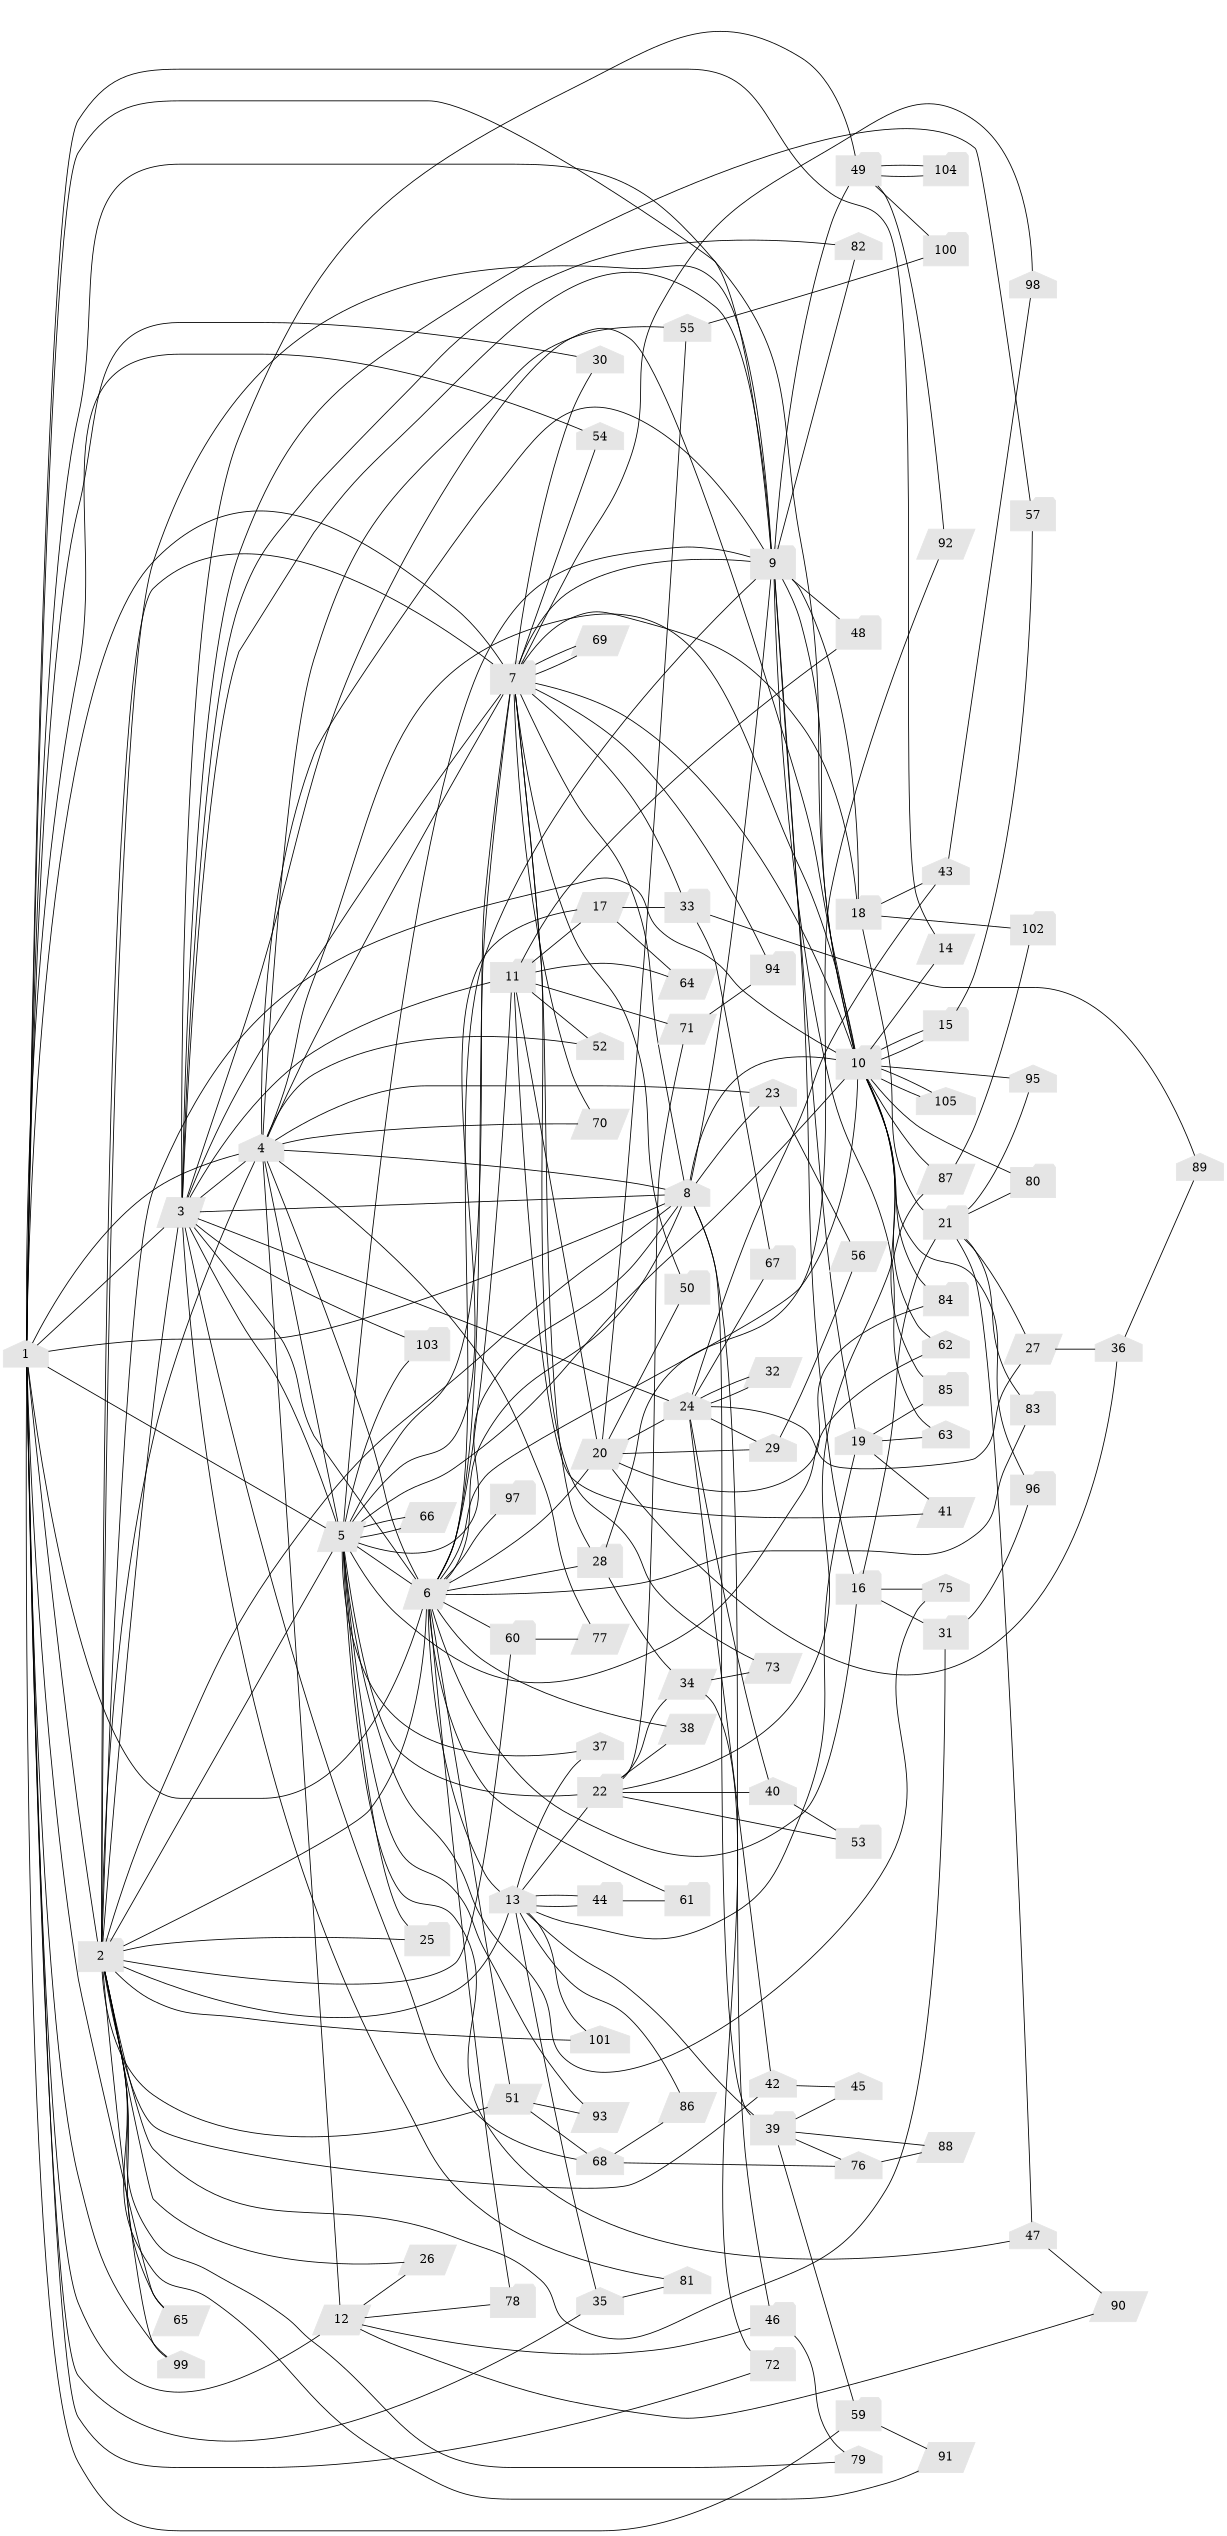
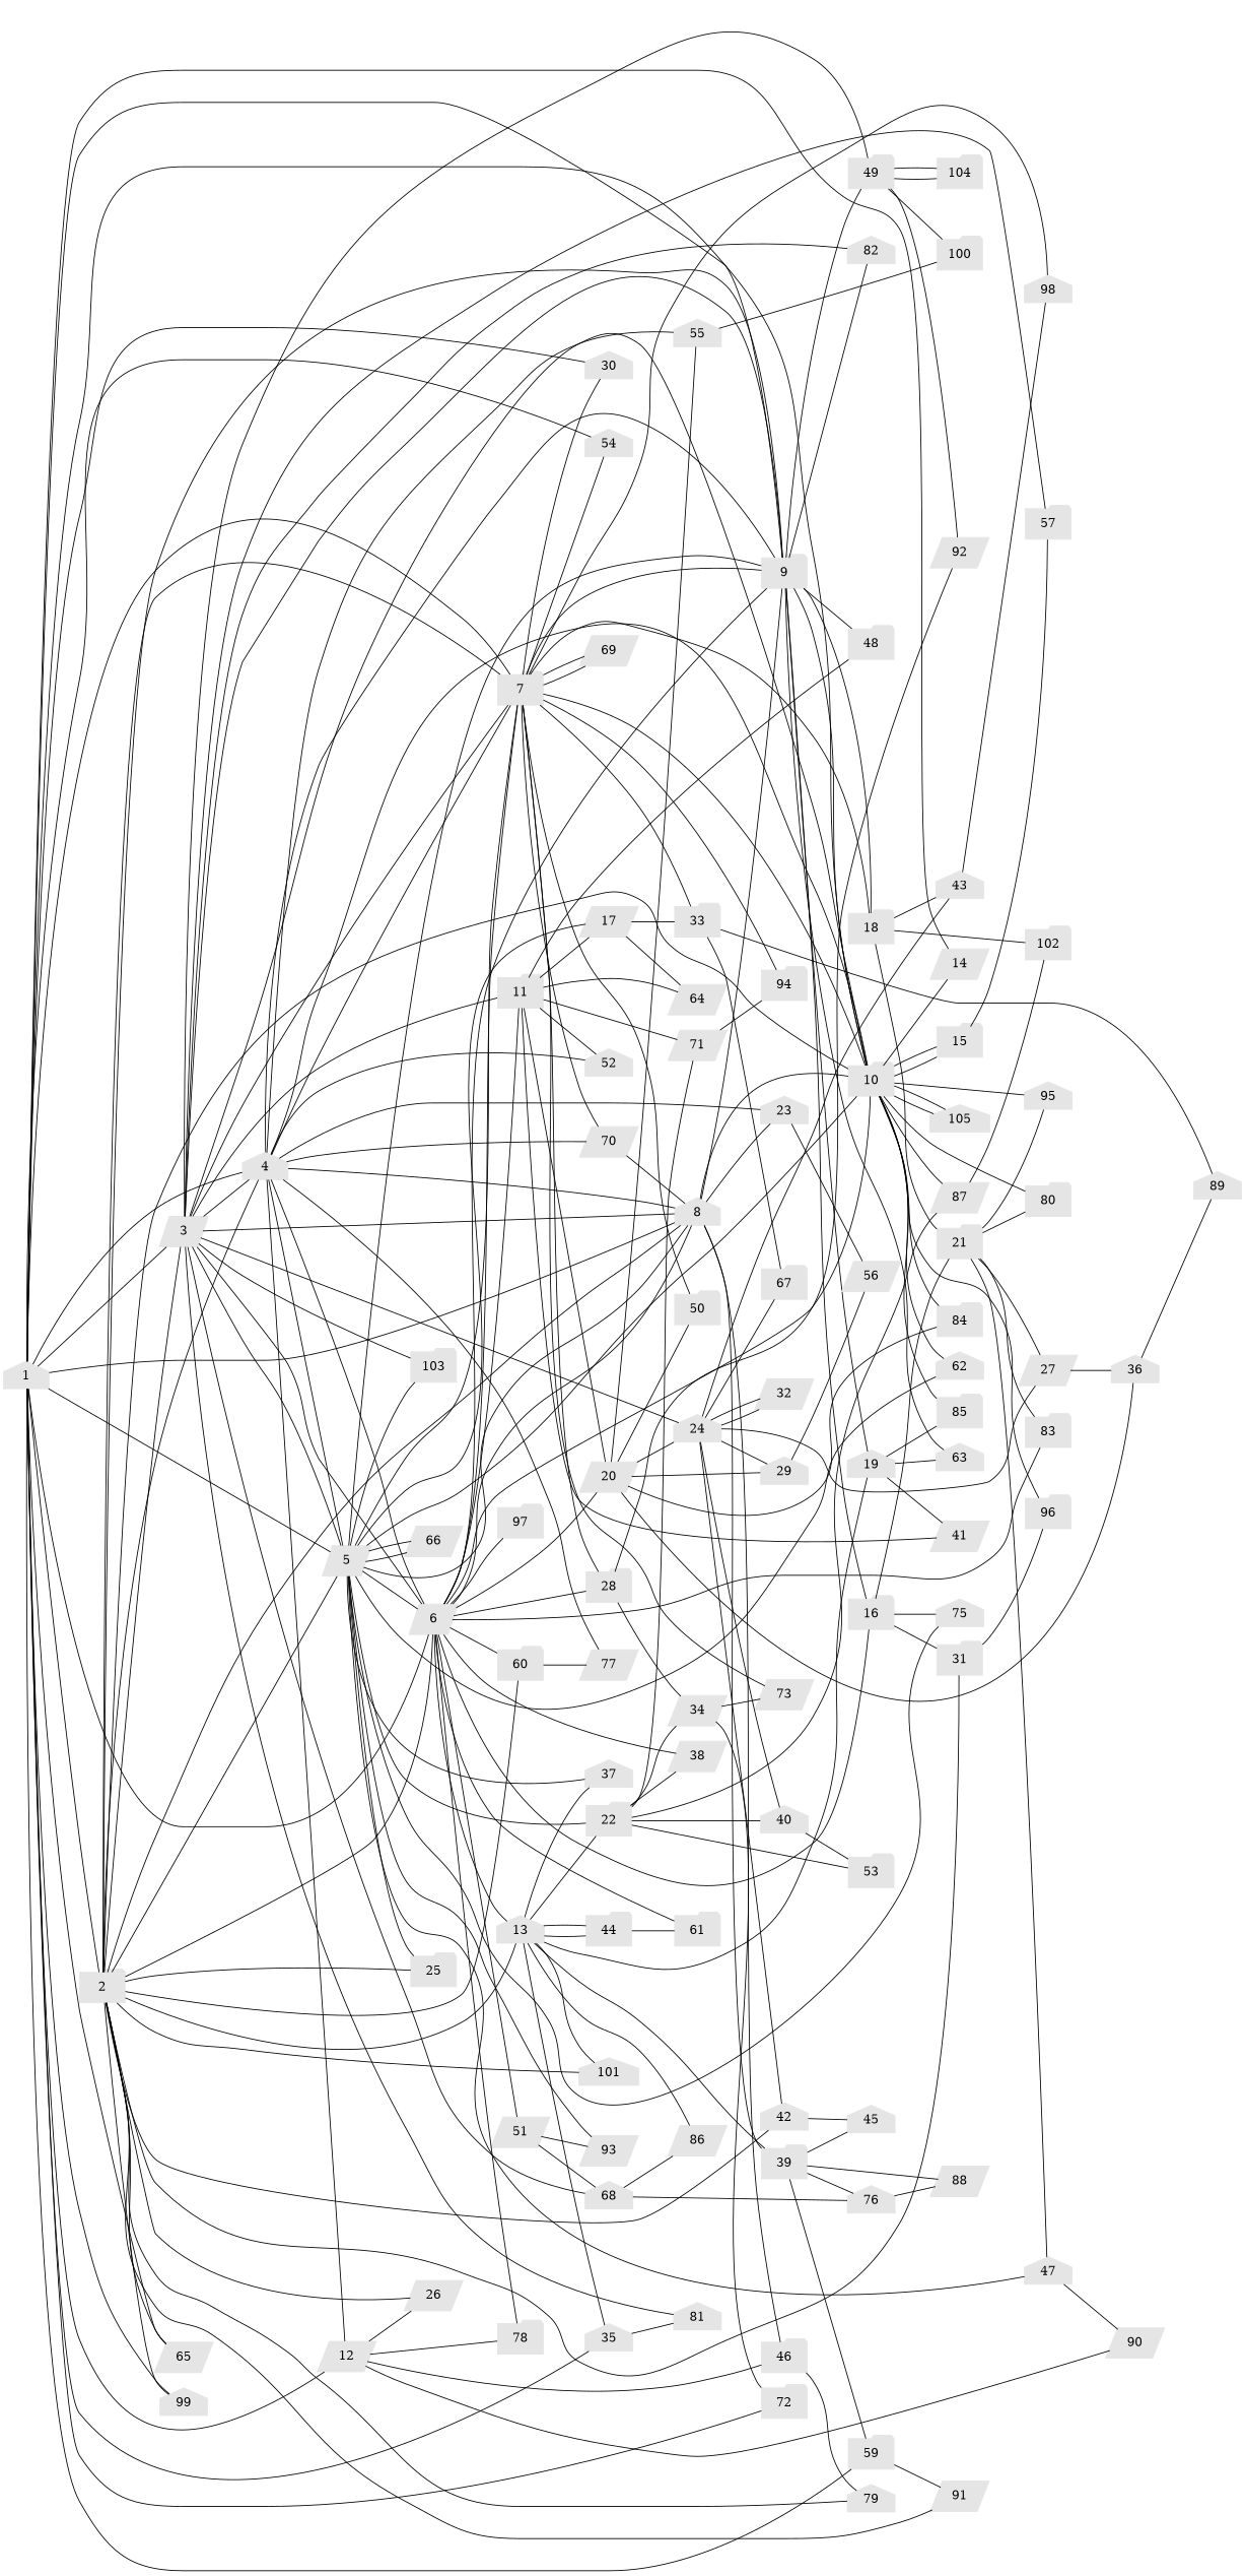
  graph {
    rankdir=LR
    node [color=gray90 shape=folder style=filled]
    1 [shape=house]
    2
    3 [shape=parallelogram]
    4 [shape=house]
    5 [shape=parallelogram]
    6 [shape=parallelogram]
    7
    8 [shape=house]
    9
    10
    12 [shape=parallelogram]
    14 [shape=parallelogram]
    30 [shape=house]
    35 [shape=house]
    54 [shape=house]
    59
    65 [shape=parallelogram]
    72
    99 [shape=house]
    13 [shape=house]
    25
    26 [shape=parallelogram]
    31
    42 [shape=house]
    51 [shape=parallelogram]
    60
    79 [shape=house]
    91 [shape=parallelogram]
    101 [shape=house]
    11
    24 [shape=house]
    49
    57
    68 [shape=house]
    81 [shape=house]
    82 [shape=house]
    103
    23 [shape=house]
    52 [shape=house]
    55 [shape=house]
    70 [shape=parallelogram]
    77 [shape=parallelogram]
    17 [shape=parallelogram]
    22
    37 [shape=house]
    47 [shape=house]
    62 [shape=house]
    66 [shape=parallelogram]
    75 [shape=house]
    93 [shape=parallelogram]
    16
    20 [shape=parallelogram]
    28
    38 [shape=parallelogram]
    61
    78
    83
    97
    18
    33
    50
    69 [shape=parallelogram]
    73 [shape=parallelogram]
    94
    98 [shape=house]
    39
    46
    19 [shape=house]
    48
    63 [shape=house]
    15
    80
    84
    85
    87 [shape=parallelogram]
    95 [shape=house]
    96
    105 [shape=house]
    90 [shape=parallelogram]
    44
    86 [shape=parallelogram]
    45 [shape=house]
    41 [shape=parallelogram]
    64 [shape=parallelogram]
    71 [shape=parallelogram]
    43 [shape=house]
    29 [shape=house]
    27 [shape=parallelogram]
    40 [shape=house]
    32 [shape=parallelogram]
    67
    92 [shape=parallelogram]
    100
    104
    76 [shape=house]
    56 [shape=parallelogram]
    34 [shape=parallelogram]
    53
    21
    36 [shape=house]
    102
    89 [shape=house]
    88 [shape=parallelogram]
    1 -- 2
    1 -- 3
    1 -- 4
    1 -- 5
    1 -- 6
    1 -- 7
    1 -- 8
    1 -- 9
    1 -- 10
    1 -- 12
    1 -- 14
    1 -- 30
    1 -- 35
    1 -- 54
    1 -- 59
    1 -- 65
    1 -- 72
    1 -- 99
    2 -- 3
    2 -- 4
    2 -- 5
    2 -- 6
    2 -- 7
    2 -- 8
    2 -- 9
    2 -- 10
    2 -- 65
    2 -- 99
    2 -- 13
    2 -- 25
    2 -- 26
    2 -- 31
    2 -- 42
-   2 -- 51
    2 -- 60
    2 -- 79
    2 -- 91
    2 -- 101
    3 -- 4
    3 -- 5
    3 -- 6
    3 -- 7
    3 -- 8
    3 -- 9
    3 -- 10
    3 -- 11
    3 -- 24
    3 -- 49
    3 -- 57
    3 -- 68
    3 -- 81
    3 -- 82
    3 -- 103
    4 -- 5
    4 -- 6
    4 -- 7
    4 -- 8
    4 -- 9
    4 -- 10
    4 -- 12
    4 -- 23
    4 -- 52
    4 -- 55
    4 -- 70
    4 -- 77
    5 -- 6
    5 -- 7
    5 -- 8
    5 -- 9
    5 -- 10
    5 -- 25
    5 -- 103
    5 -- 17
    5 -- 22
    5 -- 37
    5 -- 47
    5 -- 62
    5 -- 66
    5 -- 66
    5 -- 75
    5 -- 93
    6 -- 7
    6 -- 8
    6 -- 9
    6 -- 10
    6 -- 13
    6 -- 51
    6 -- 60
    6 -- 11
    6 -- 16
    6 -- 20
    6 -- 28
    6 -- 38
    6 -- 61
    6 -- 78
    6 -- 83
    6 -- 97
-   7 -- 8
+   70 -- 8
    7 -- 9
    7 -- 10
    7 -- 30
    7 -- 54
    7 -- 70
    7 -- 28
    7 -- 18
    7 -- 33
    7 -- 50
    7 -- 69
    7 -- 69
    7 -- 73
    7 -- 94
    7 -- 98
    8 -- 9
    8 -- 10
    8 -- 23
    8 -- 39
    8 -- 46
    9 -- 10
    9 -- 49
    9 -- 82
    9 -- 16
    9 -- 18
    9 -- 19
    9 -- 48
    9 -- 63
    10 -- 14
    10 -- 62
    10 -- 15
    10 -- 15
    10 -- 80
    10 -- 84
    10 -- 85
    10 -- 87
    10 -- 95
    10 -- 96
    10 -- 105
    10 -- 105
    12 -- 26
    12 -- 78
    12 -- 46
    12 -- 90
    35 -- 81
    59 -- 91
    13 -- 35
    13 -- 101
    13 -- 22
    13 -- 37
    13 -- 39
    13 -- 19
    13 -- 44
    13 -- 44
    13 -- 86
    31 -- 96
    42 -- 45
    51 -- 68
    51 -- 93
    60 -- 77
    11 -- 52
    11 -- 17
    11 -- 20
    11 -- 48
    11 -- 41
    11 -- 64
    11 -- 71
    24 -- 42
    24 -- 43
    24 -- 29
    24 -- 27
    24 -- 40
    24 -- 32
    24 -- 32
    24 -- 67
    49 -- 92
    49 -- 100
    49 -- 104
    49 -- 104
    68 -- 86
    68 -- 76
    23 -- 56
    55 -- 100
    17 -- 33
    17 -- 64
    22 -- 38
    22 -- 87
    22 -- 71
    22 -- 40
    22 -- 34
    22 -- 53
    47 -- 90
    16 -- 31
    16 -- 75
    16 -- 21
    20 -- 24
    20 -- 55
    20 -- 50
    20 -- 84
    20 -- 29
    20 -- 36
    28 -- 92
    28 -- 34
    18 -- 43
    18 -- 21
    18 -- 102
    33 -- 67
    33 -- 89
    39 -- 59
    39 -- 45
    39 -- 76
    39 -- 88
    46 -- 79
    19 -- 63
    19 -- 85
    19 -- 41
    15 -- 57
    87 -- 102
    44 -- 61
    71 -- 94
    43 -- 98
    29 -- 56
    27 -- 36
    40 -- 53
    76 -- 88
    34 -- 72
    34 -- 73
    21 -- 47
    21 -- 83
    21 -- 80
    21 -- 95
    21 -- 27
    36 -- 89
  }
